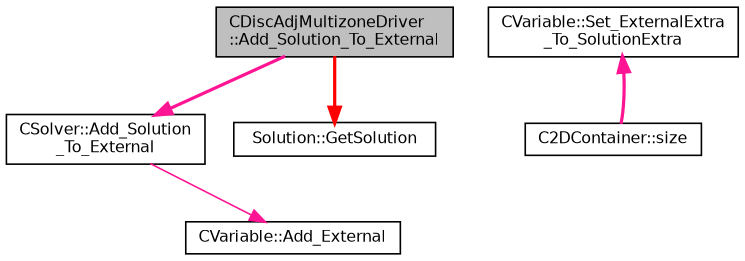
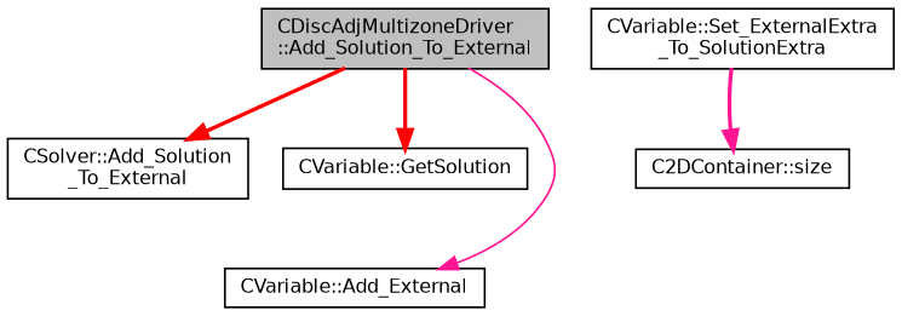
  digraph {
    rankdir=TB
    node [color=black fillcolor=white fontname=Helvetica fontsize=10 shape=record style=filled]
    edge [color=red fontname=Helvetica fontsize=10 labelfontname=Helvetica labelfontsize=10 style=bold]
    n1 [fillcolor=grey75 fontcolor=black height=0.2 label="CDiscAdjMultizoneDriver\l::Add_Solution_To_External" width=0.4]
    n2 [height=0.2 label="CSolver::Add_Solution\l_To_External" width=0.4]
-   n3 [height=0.2 label="Solution::GetSolution" width=0.4]
+   n3 [height=0.2 label="CVariable::GetSolution" width=0.4]
    n4 [height=0.2 label="CVariable::Add_External" width=0.4]
    n5 [height=0.2 label="CVariable::Set_ExternalExtra\l_To_SolutionExtra" width=0.4]
    n6 [height=0.2 label="C2DContainer::size" width=0.4]
-   n1 -> n2 [color=deeppink]
+   n1 -> n2
    n1 -> n3
-   n2 -> n4 [color=deeppink style=solid]
-   n6 -> n5 [color=deeppink]
+   n1 -> n4 [color=deeppink style=solid]
+   n5 -> n6 [color=deeppink]
  }
